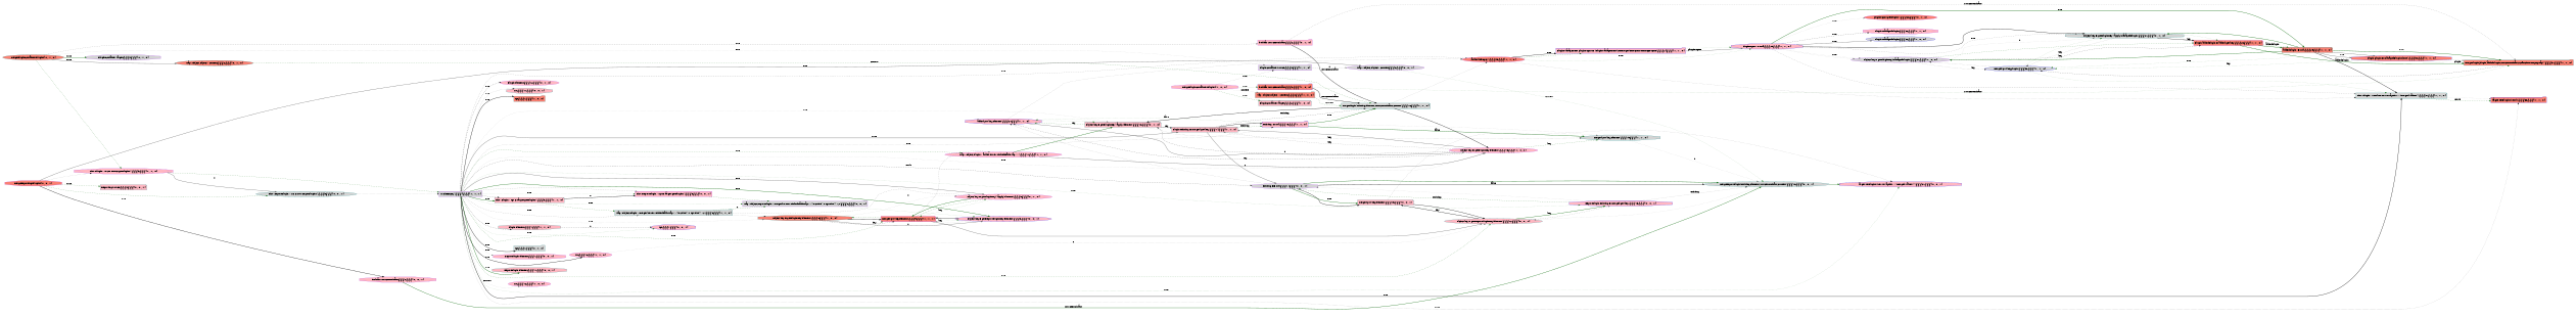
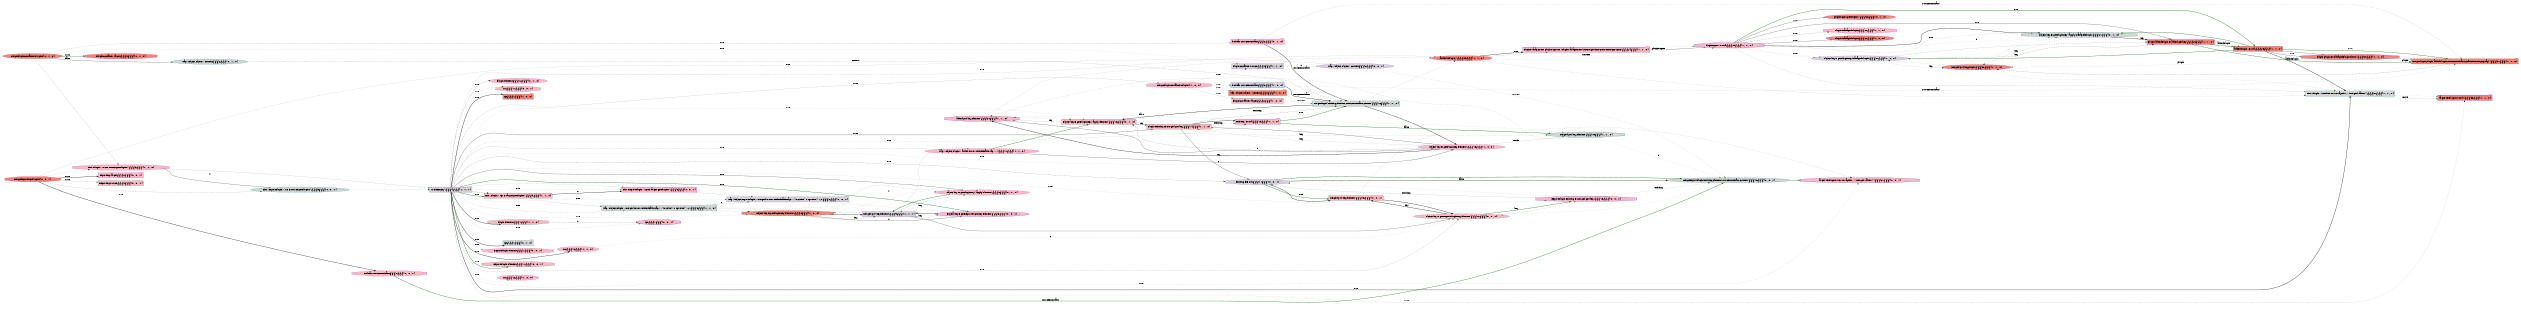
  digraph {
    rankdir=LR
    node [color=purple fillcolor=lightpink shape=octagon style=filled]
    edge [color=darkgreen style=bold]
    n1 [color=blue label="added.put(key,element)@@@20@@@['1', '1', '0']"]
    n2 [fillcolor=salmon label="!added.isEmpty()@@@23@@@['1', '1', '0']" shape=ellipse]
    n3 [color=teal label="Object key = getPluginKey().apply(element)@@@13@@@['0', '1', '0']" shape=note]
    n4 [label="Object key = getPluginKey(element)@@@13@@@['1', '0', '0']" shape=ellipse]
    n5 [color=teal fillcolor=lightgrey label="List<Plugin> result = new ArrayList<>(merged.values())@@@37@@@['1', '1', '0']" shape=note]
    n6 [color=blue label="PluginManagement pluginMgmt = (PluginManagement)context.get(PLUGIN_MANAGEMENT)@@@24@@@['1', '1', '0']" shape=folder]
    n7 [color=blue label="pluginMgmt != null@@@25@@@['1', '1', '0']"]
    n8 [color=teal fillcolor=lightgrey label="merged.put(key,element)@@@19@@@['1', '1', '0']"]
    n9 [color=teal label="Plugin existing = merged.get(key)@@@14@@@['1', '1', '0']" shape=note]
    n10 [fillcolor=lightgrey label="PluginContainer source@@@2@@@['1', '1', '0']" shape=folder]
    n11 [fillcolor=lightgrey label="Map<Object,Object> context@@@2@@@['0', '0', '1']" shape=ellipse]
    n12 [color=teal fillcolor=lightgrey label="mergeReportPlugin(existing,element,sourceDominant,context)@@@18@@@['0', '0', '1']" shape=ellipse]
    n13 [label="src@@@12@@@['1', '1', '0']" shape=ellipse]
    n14 [color=teal label="Object key = getReportPluginKey(element)@@@12@@@['0', '0', '1']" shape=ellipse]
    n15 [color=teal label="merged.put(key,element)@@@15@@@['0', '0', '1']" shape=note]
    n16 [color=blue label="ReportPlugin existing = merged.get(key)@@@13@@@['0', '0', '1']"]
    n17 [color=blue fillcolor=salmon label="Plugin plugin = managedPlugin.clone()@@@30@@@['1', '1', '0']"]
-   n18 [color=blue fillcolor=lightgrey label="merged.put(key,plugin)@@@32@@@['1', '1', '0']" shape=ellipse]
+   n18 [color=blue fillcolor=salmon label="merged.put(key,plugin)@@@32@@@['1', '1', '0']" shape=ellipse]
    n19 [color=teal fillcolor=salmon label="mergePlugin(plugin,addedPlugin,sourceDominant,Collections.emptyMap())@@@31@@@['1', '1', '0']" shape=folder]
    n20 [fillcolor=lightgrey label="Object key = getPluginKey(managedPlugin)@@@27@@@['1', '0', '0']" shape=ellipse]
    n21 [color=teal fillcolor=lightgrey label="Object key = getPluginKey().apply(managedPlugin)@@@27@@@['0', '1', '0']"]
    n22 [label="Map<Object,Plugin> added = new LinkedHashMap<>()@@@11@@@['1', '1', '0']" shape=ellipse]
    n23 [label="List<Plugin> src = source.getPlugins()@@@3@@@['1', '1', '0']"]
    n24 [color=teal fillcolor=lightgrey label="List<ReportPlugin> src = source.getPlugins()@@@3@@@['0', '0', '1']" shape=ellipse]
    n25 [fillcolor=lightgrey label="!src.isEmpty()@@@4@@@['1', '1', '1']" shape=folder]
    n26 [color=teal fillcolor=salmon label="Object key = getPluginKey(element)@@@8@@@['1', '0', '0']"]
-   n27 [fillcolor=salmon label="merged.put(key,element)@@@9@@@['1', '1', '1']" shape=note]
+   n27 [fillcolor=lightgrey label="merged.put(key,element)@@@9@@@['1', '1', '1']" shape=note]
    n28 [label="Object key = getPluginKey().apply(element)@@@8@@@['0', '1', '0']" shape=ellipse]
    n29 [color=blue label="Object key = getReportPluginKey(element)@@@8@@@['0', '0', '1']" shape=ellipse]
    n30 [color=blue fillcolor=salmon label="target.setPlugins(result)@@@38@@@['1', '1', '0']" shape=folder]
    n31 [color=blue label="tgt@@@7@@@['0', '0', '1']"]
    n32 [color=blue label="target.setPlugins(new ArrayList<>(merged.values()))@@@21@@@['0', '0', '1']"]
    n33 [fillcolor=lightgrey label="existing == null@@@14@@@['0', '0', '1']"]
    n34 [color=teal label="List<Plugin> tgt = target.getPlugins()@@@5@@@['1', '1', '0']" shape=note]
    n35 [color=teal fillcolor=lightgrey label="Map<Object,Plugin> merged = new LinkedHashMap<>((src.size() + tgt.size()) * 2)@@@6@@@['1', '1', '0']" shape=folder]
    n36 [label="List<ReportPlugin> tgt = target.getPlugins()@@@5@@@['0', '0', '1']" shape=note]
    n37 [fillcolor=lightgrey label="Map<Object,ReportPlugin> merged = new LinkedHashMap<>((src.size() + tgt.size()) * 2)@@@6@@@['0', '0', '1']" shape=folder]
    n38 [color=teal fillcolor=lightgrey label="tgt@@@7@@@['0', '1', '0']" shape=folder]
    n39 [label="ReportPlugin element@@@7@@@['0', '0', '1']"]
    n40 [color=teal label="Plugin element@@@7@@@['1', '1', '0']"]
    n41 [color=teal label="ReportPlugin element@@@11@@@['0', '0', '1']"]
    n42 [color=blue label="existing != null@@@15@@@['1', '1', '0']" shape=folder]
    n43 [label="src@@@12@@@['1', '0', '0']" shape=ellipse]
    n44 [label="Plugin element@@@12@@@['0', '1', '0']" shape=ellipse]
    n45 [color=teal label="src@@@11@@@['0', '0', '1']"]
    n46 [color=teal fillcolor=salmon label="tgt@@@7@@@['1', '0', '0']" shape=folder]
    n47 [fillcolor=salmon label="Plugin addedPlugin = added.get(key)@@@28@@@['1', '1', '0']" shape=note]
    n48 [color=teal label="PluginContainer target@@@2@@@['1', '0', '0']" shape=note]
    n49 [label="boolean sourceDominant@@@2@@@['0', '0', '1']"]
    n50 [fillcolor=salmon label="pluginMgmt.getPlugins()@@@26@@@['0', '1', '0']" shape=ellipse]
    n51 [color=teal fillcolor=salmon label="addedPlugin != null@@@29@@@['1', '1', '0']" shape=note]
    n52 [label="Plugin managedPlugin@@@26@@@['1', '1', '0']"]
-   n53 [color=blue fillcolor=lightgrey label="Plugin managedPlugin@@@26@@@['1', '0', '0']" shape=ellipse]
+   n53 [color=blue fillcolor=salmon label="Plugin managedPlugin@@@26@@@['1', '0', '0']" shape=ellipse]
    n54 [color=teal fillcolor=salmon label="Map<Object,Object> context@@@2@@@['1', '0', '0']" shape=folder]
    n55 [color=teal fillcolor=lightgrey label="mergePlugin(existing,element,sourceDominant,context)@@@16@@@['1', '1', '0']" shape=note]
    n56 [color=teal fillcolor=salmon label="mergePluginContainer_Plugins['0', '1', '0']" shape=ellipse]
-   n57 [fillcolor=lightgrey label="PluginContainer target@@@2@@@['0', '1', '0']"]
+   n57 [fillcolor=salmon label="PluginContainer target@@@2@@@['0', '1', '0']"]
    n58 [label="boolean sourceDominant@@@2@@@['0', '1', '0']" shape=folder]
-   n59 [color=teal fillcolor=salmon label="Map<Object,Object> context@@@2@@@['0', '1', '0']" shape=ellipse]
-   n60 [color=blue fillcolor=salmon label="boolean sourceDominant@@@2@@@['1', '0', '0']" shape=folder]
+   n59 [color=teal fillcolor=lightgrey label="Map<Object,Object> context@@@2@@@['0', '1', '0']" shape=ellipse]
+   n60 [color=blue fillcolor=lightgrey label="boolean sourceDominant@@@2@@@['1', '0', '0']" shape=folder]
+   n61 [label="Reporting target@@@2@@@['0', '0', '1']" shape=folder]
    n62 [color=teal label="Reporting source@@@2@@@['0', '0', '1']" shape=note]
    n63 [fillcolor=salmon label="mergeReporting_Plugins['0', '0', '1']"]
    n64 [label="mergePluginContainer_Plugins['1', '0', '0']"]
    n1 -> n2 [color=black style=dotted]
    n1 -> n3 [style=dotted]
    n1 -> n4 [color=gray40]
    n2 -> n5 [color=black style=dotted]
    n2 -> n6 [style=dashed]
    n2 -> n6 [color=black label=true]
-   n2 -> n7 [label=true style=dotted]
+   n2 -> n7 [label=context style=dotted]
    n3 -> n1 [label=key style=dashed]
    n3 -> n8 [color=black label=key style=dotted]
    n3 -> n9 [color=gray40 style=dashed]
    n3 -> n9 [color=gray40 label=key]
-   n4 -> n1 [color=black label=key style=dashed]
+   n4 -> n1 [color=black label=key]
    n4 -> n3 [color=black label=0 style=dashed]
-   n4 -> n8 [label=key style=dashed]
+   n4 -> n8 [label=result style=dashed]
    n4 -> n9 [color=gray40 label=key style=dashed]
    n4 -> n9 [color=gray40]
    n5 -> n30 [color=gray40 style=dotted]
    n5 -> n30 [label=result style=dashed]
    n6 -> n7 [color=gray40 label=pluginMgmt]
    n6 -> n7 [style=dotted]
    n7 -> n5 [color=gray40 style=dashed]
    n7 -> n20 [color=gray40 label=true style=dotted]
    n7 -> n20 [color=gray40 style=dotted]
    n7 -> n21 [color=black]
    n7 -> n21 [color=gray40 label=true style=dashed]
-   n7 -> n50 [color=gray40 label=true style=dotted]
+   n7 -> n47 [color=gray40 label=true]
+   n7 -> n50 [color=gray40 label=true]
    n7 -> n51 [label=true]
    n7 -> n52 [color=black label=true style=dashed]
    n7 -> n53 [color=gray40 label=true]
-   n33 -> n1 [color=black style=dotted]
+   n8 -> n1 [color=black style=dotted]
    n8 -> n12 [color=gray40 label=0 style=dotted]
    n9 -> n33 [color=gray40 label=0]
    n9 -> n42 [color=black]
    n9 -> n42 [label=existing style=dashed]
    n9 -> n55 [color=black label=existing style=dashed]
    n10 -> n11 [color=gray40 label=0 style=dashed]
    n11 -> n12 [label=context style=dotted]
    n12 -> n14 [color=gray40 style=dotted]
    n12 -> n32
    n13 -> n14 [color=gray40 label=0 style=dotted]
    n14 -> n15 [color=black label=key]
    n14 -> n16 [color=gray40 style=dashed]
    n14 -> n16 [label=key]
    n15 -> n14 [color=black]
    n15 -> n32 [color=black style=dotted]
    n16 -> n12 [color=black label=existing style=dotted]
    n16 -> n33 [label=existing style=dashed]
    n16 -> n33 [color=gray40 style=dotted]
-   n17 -> n18 [label=key style=dotted]
+   n17 -> n18 [label=plugin style=dotted]
    n17 -> n19 [color=gray40 label=plugin style=dotted]
    n17 -> n19 [color=gray40 style=dashed]
    n18 -> n5 [style=dotted]
    n18 -> n20 [color=black style=dotted]
    n18 -> n21 [style=dotted]
    n19 -> n18 [color=black style=dashed]
    n20 -> n18 [color=black label=key style=dotted]
    n20 -> n21 [color=gray40 label=0 style=dotted]
    n20 -> n47 [style=dashed]
    n20 -> n47 [color=black label=key style=dashed]
    n21 -> n18 [color=black label=key style=dotted]
    n21 -> n47 [style=dotted]
    n21 -> n47 [color=black label=key]
    n22 -> n3
    n22 -> n4 [color=gray40]
    n23 -> n24 [color=gray40 label=0]
    n23 -> n25 [style=dashed]
    n24 -> n25 [color=black style=dotted]
    n25 -> n2 [color=gray40 label=true style=dashed]
    n25 -> n3 [color=gray40 label=true style=dotted]
    n25 -> n4 [color=gray40 label=true style=dotted]
    n25 -> n5 [color=black label=true]
    n25 -> n9 [color=gray40 label=true]
    n25 -> n13 [color=black label=true]
    n25 -> n14 [label=true style=dashed]
    n25 -> n16 [label=true style=dotted]
    n25 -> n22 [label=true style=dashed]
    n25 -> n26 [color=gray40 label=true style=dotted]
-   n25 -> n27 [label=true style=dashed]
+   n25 -> n64 [label=true style=dashed]
    n25 -> n28 [color=gray40 label=true]
    n25 -> n29 [label=true]
    n25 -> n30 [color=black label=true style=dotted]
    n25 -> n31 [label=true style=dotted]
    n25 -> n32 [label=true style=dotted]
-   n25 -> n33 [color=black label=result style=dashed]
+   n25 -> n33 [color=black label=true style=dashed]
    n25 -> n34 [label=true]
    n25 -> n34 [color=black style=dashed]
    n25 -> n35 [color=gray40 label=true style=dashed]
    n25 -> n36 [color=gray40 style=dashed]
    n25 -> n36 [label=true style=dotted]
    n25 -> n37 [label=true style=dotted]
    n25 -> n38 [color=black label=true]
    n25 -> n39 [color=gray40 label=true style=dotted]
-   n25 -> n40 [color=black label=true style=dashed]
+   n25 -> n40 [color=black label=true]
    n25 -> n41 [label=true]
    n25 -> n42 [color=black label=true style=dotted]
-   n25 -> n43 [color=gray40 label=context style=dotted]
+   n25 -> n43 [color=gray40 label=true style=dotted]
    n25 -> n44 [color=black label=true style=dashed]
    n25 -> n45 [color=black label=true style=dotted]
    n25 -> n46 [color=black label=true]
    n26 -> n27 [color=black label=key style=dashed]
    n26 -> n27 [color=black]
    n26 -> n28 [color=gray40 label=0 style=dotted]
    n26 -> n29 [color=gray40 label=0]
    n27 -> n14 [color=gray40]
    n27 -> n22 [color=gray40 style=dashed]
    n27 -> n26 [style=dashed]
    n27 -> n28 [style=dashed]
    n27 -> n29 [style=dotted]
    n28 -> n27 [label=key style=dotted]
    n28 -> n27
    n29 -> n27 [color=black]
    n29 -> n27 [color=gray40 label=key style=dotted]
    n33 -> n12
    n33 -> n12 [color=black label=false]
    n33 -> n15 [label=true]
    n33 -> n15 [color=black]
    n34 -> n35 [style=dashed]
    n34 -> n36 [color=black label=0]
    n35 -> n26 [color=black style=dotted]
    n35 -> n28 [color=gray40 style=dashed]
    n35 -> n37 [label=0 style=dashed]
    n36 -> n37 [style=dashed]
    n37 -> n29 [style=dotted]
    n40 -> n31 [color=black label=0 style=dashed]
    n42 -> n1 [label=false style=dotted]
    n42 -> n8 [label=false]
    n42 -> n8 [color=gray40 style=dotted]
    n42 -> n55 [color=gray40 label=true style=dotted]
    n42 -> n55
    n47 -> n19 [label=addedPlugin]
    n47 -> n51 [label=addedPlugin style=dashed]
    n47 -> n51
    n49 -> n12 [label=sourceDominant]
    n51 -> n5 [color=black]
    n51 -> n17 [color=gray40]
    n51 -> n17 [color=gray40 label=true]
-   n51 -> n18 [label=true style=dotted]
    n51 -> n19 [label=true]
    n51 -> n20
    n51 -> n21
    n54 -> n55 [label=context style=dashed]
    n55 -> n2 [color=black style=dotted]
    n55 -> n3 [color=black]
    n55 -> n4 [color=black]
    n56 -> n10 [color=gray40 label=true style=dotted]
    n56 -> n23 [style=dashed]
    n56 -> n57 [label=true]
    n56 -> n58 [color=gray40 label=true style=dashed]
-   n56 -> n59 [color=gray40 label=true]
+   n56 -> n59 [color=gray40 label=false]
    n58 -> n19 [color=gray40 label=sourceDominant style=dashed]
    n58 -> n55 [color=black label=sourceDominant]
    n59 -> n55 [label=context style=dashed]
    n60 -> n19 [label=sourceDominant style=dotted]
    n60 -> n55 [color=black label=sourceDominant]
-   n63 -> n11 [color=gray40 label=true]
+   n63 -> n11 [color=gray40 label=true style=dashed]
    n63 -> n23 [color=black style=dotted]
    n63 -> n24 [style=dashed]
    n63 -> n49 [color=black label=true]
+   n63 -> n61 [color=black label=true]
    n63 -> n62 [label=true style=dashed]
    n64 -> n10 [color=black label=true style=dotted]
    n64 -> n48 [label=true style=dashed]
-   n64 -> n54 [color=gray40 label=context style=dotted]
+   n64 -> n54 [color=gray40 label=true style=dotted]
    n64 -> n60 [label=true style=dotted]
  }
